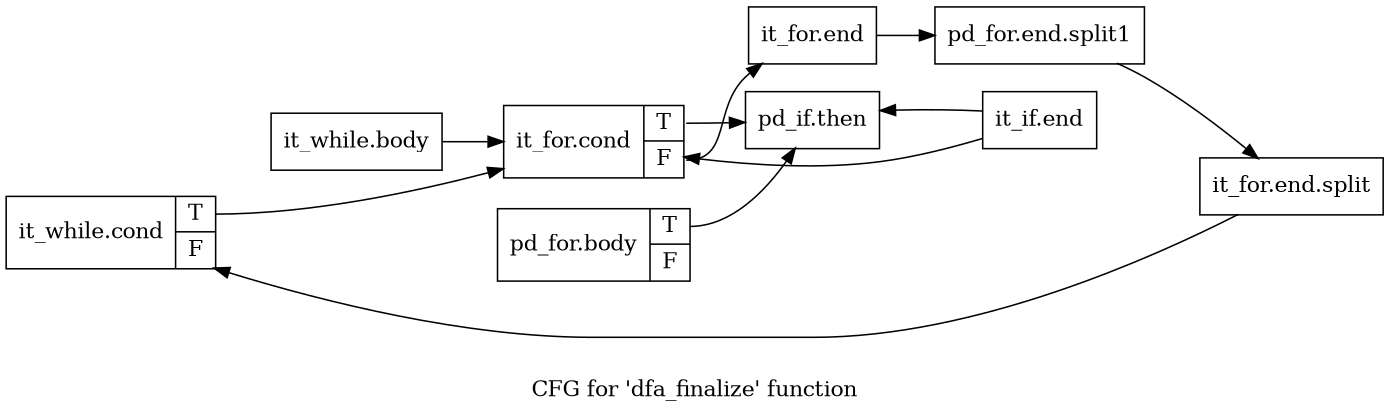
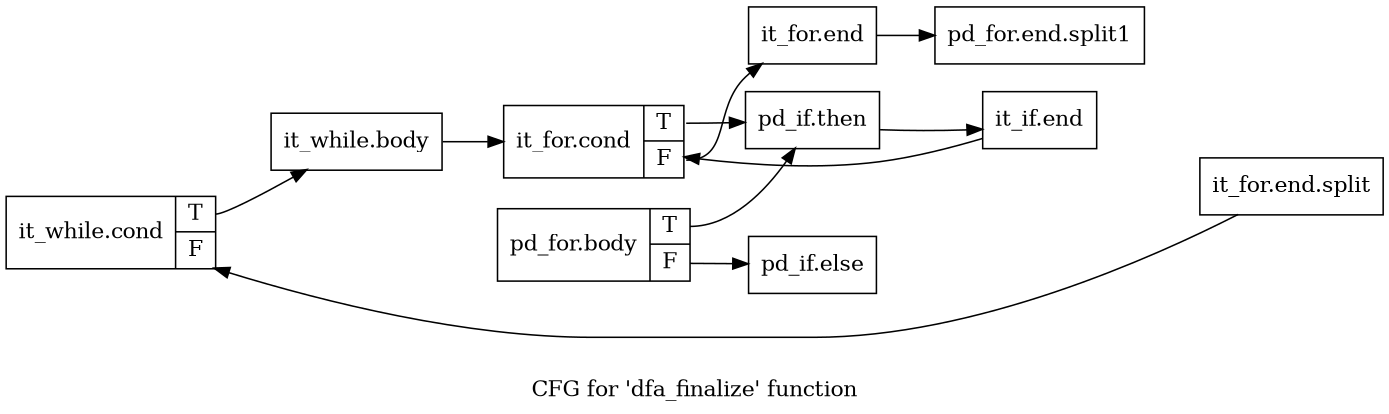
  digraph {
    label="CFG for 'dfa_finalize' function"
    rankdir=LR
    node [shape=record]
    n1 [label="{it_while.cond|{<s0>T|<s1>F}}"]
    n2 [label="{it_while.body}"]
    n3 [label="{it_for.cond|{<s0>T|<s1>F}}"]
    n4 [label="{it_for.end}"]
    n5 [label="{pd_if.then}"]
    n6 [label="{pd_for.body|{<s0>T|<s1>F}}"]
+   n7 [label="{pd_if.else}"]
    n8 [label="{pd_for.end.split1}"]
    n9 [label="{it_if.end}"]
    n10 [label="{it_for.end.split}"]
-   n1 -> n3 [tailport=s0]
+   n1 -> n2 [tailport=s0]
    n2 -> n3
    n3 -> n4 [tailport=s1]
    n3 -> n5 [tailport=s0]
    n4 -> n8
-   n9 -> n5
+   n5 -> n9
    n6 -> n5 [tailport=s0]
-   n8 -> n10
+   n6 -> n7 [tailport=s1]
    n9 -> n3
    n10 -> n1
  }
